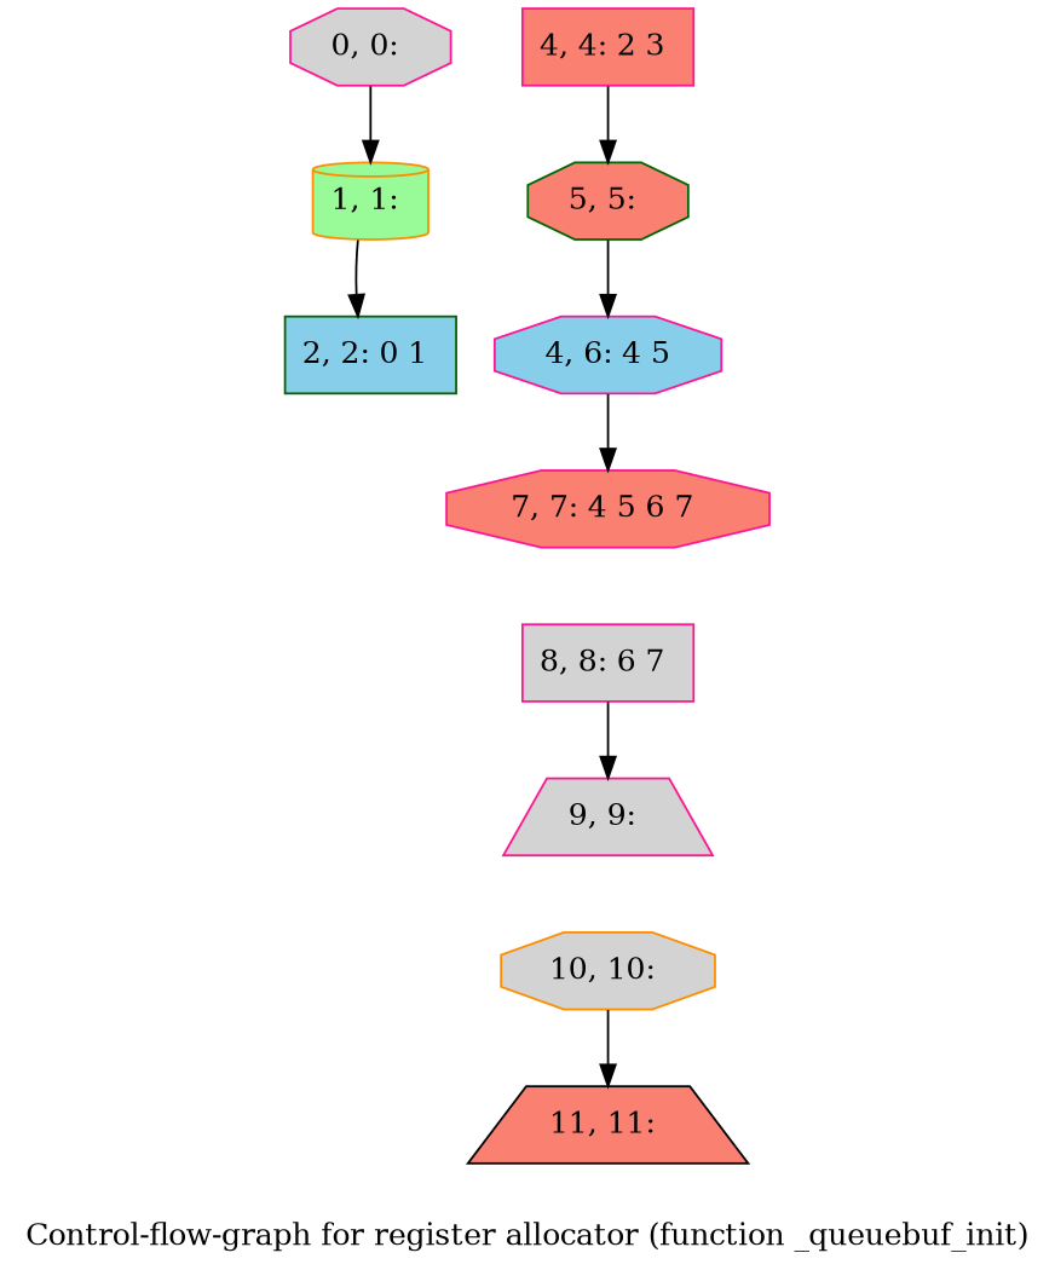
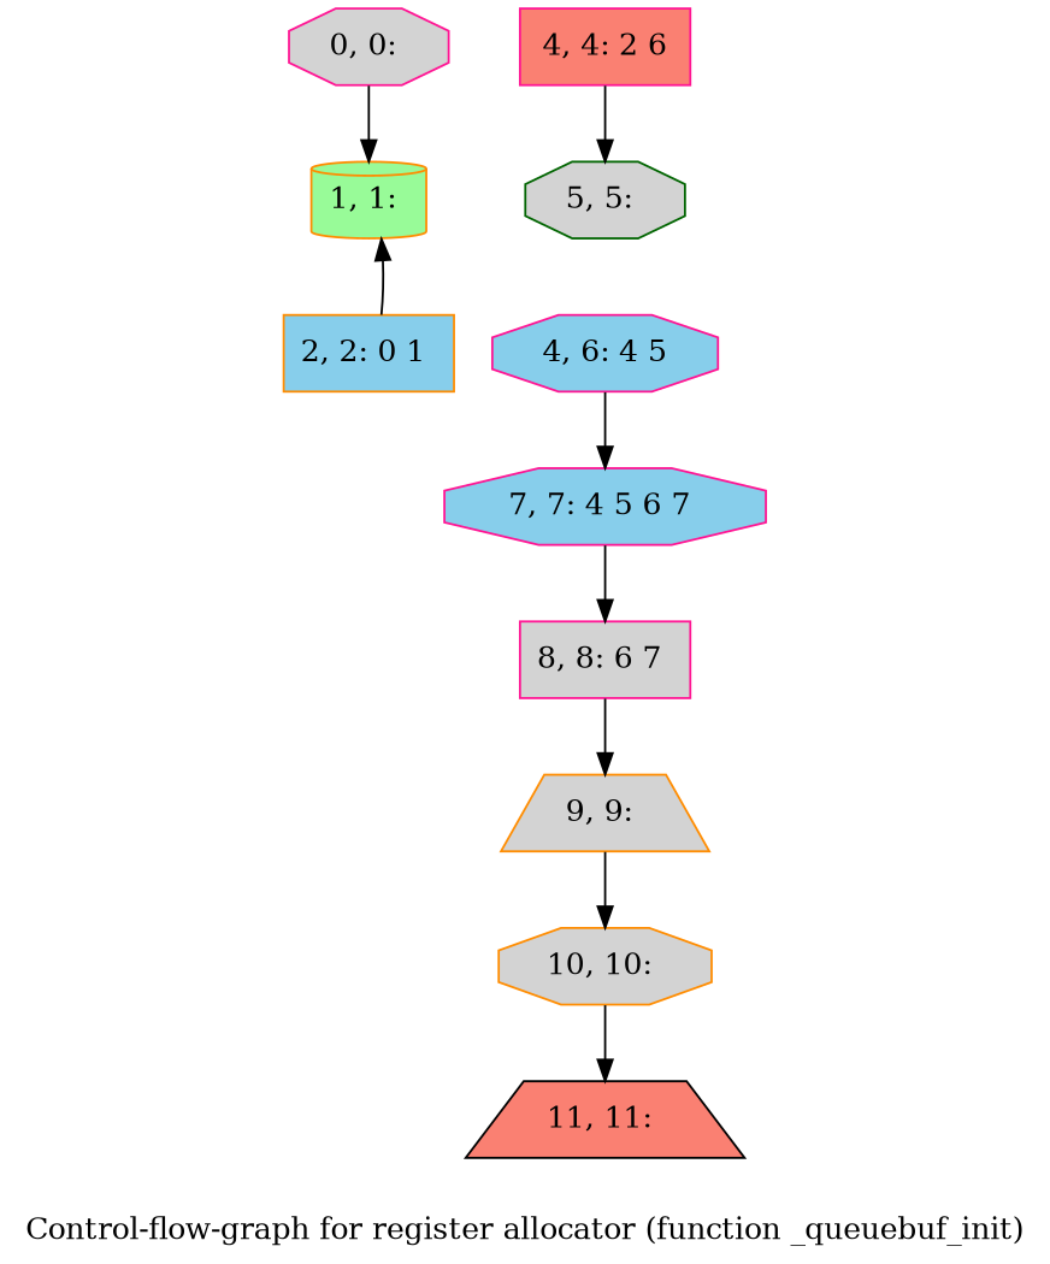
  digraph {
    label="Control-flow-graph for register allocator (function _queuebuf_init)"
    node [color=deeppink fillcolor=lightgrey shape=octagon style=filled]
    n1 [label="0, 0: "]
    n2 [color=darkorange fillcolor=palegreen label="1, 1: " shape=cylinder]
-   n3 [color=darkgreen fillcolor=skyblue label="2, 2: 0 1 " shape=box]
-   n4 [fillcolor=salmon label="4, 4: 2 3 " shape=box]
-   n5 [color=darkgreen fillcolor=salmon label="5, 5: "]
+   n3 [color=darkorange fillcolor=skyblue label="2, 2: 0 1 " shape=box]
+   n4 [fillcolor=salmon label="4, 4: 2 6" shape=box]
+   n5 [color=darkgreen label="5, 5: "]
    n6 [fillcolor=skyblue label="4, 6: 4 5"]
-   n7 [fillcolor=salmon label="7, 7: 4 5 6 7 "]
+   n7 [fillcolor=skyblue label="7, 7: 4 5 6 7 "]
    n8 [label="8, 8: 6 7 " shape=box]
-   n9 [label="9, 9: " shape=trapezium]
+   n9 [color=darkorange label="9, 9: " shape=trapezium]
    n10 [color=darkorange label="10, 10: "]
    n11 [color=black fillcolor=salmon label="11, 11: " shape=trapezium]
    n1 -> n2
-   n2 -> n3
+   n3 -> n2
    n4 -> n5
-   n5 -> n6
    n6 -> n7
+   n7 -> n8
    n8 -> n9
+   n9 -> n10
    n10 -> n11
  }
